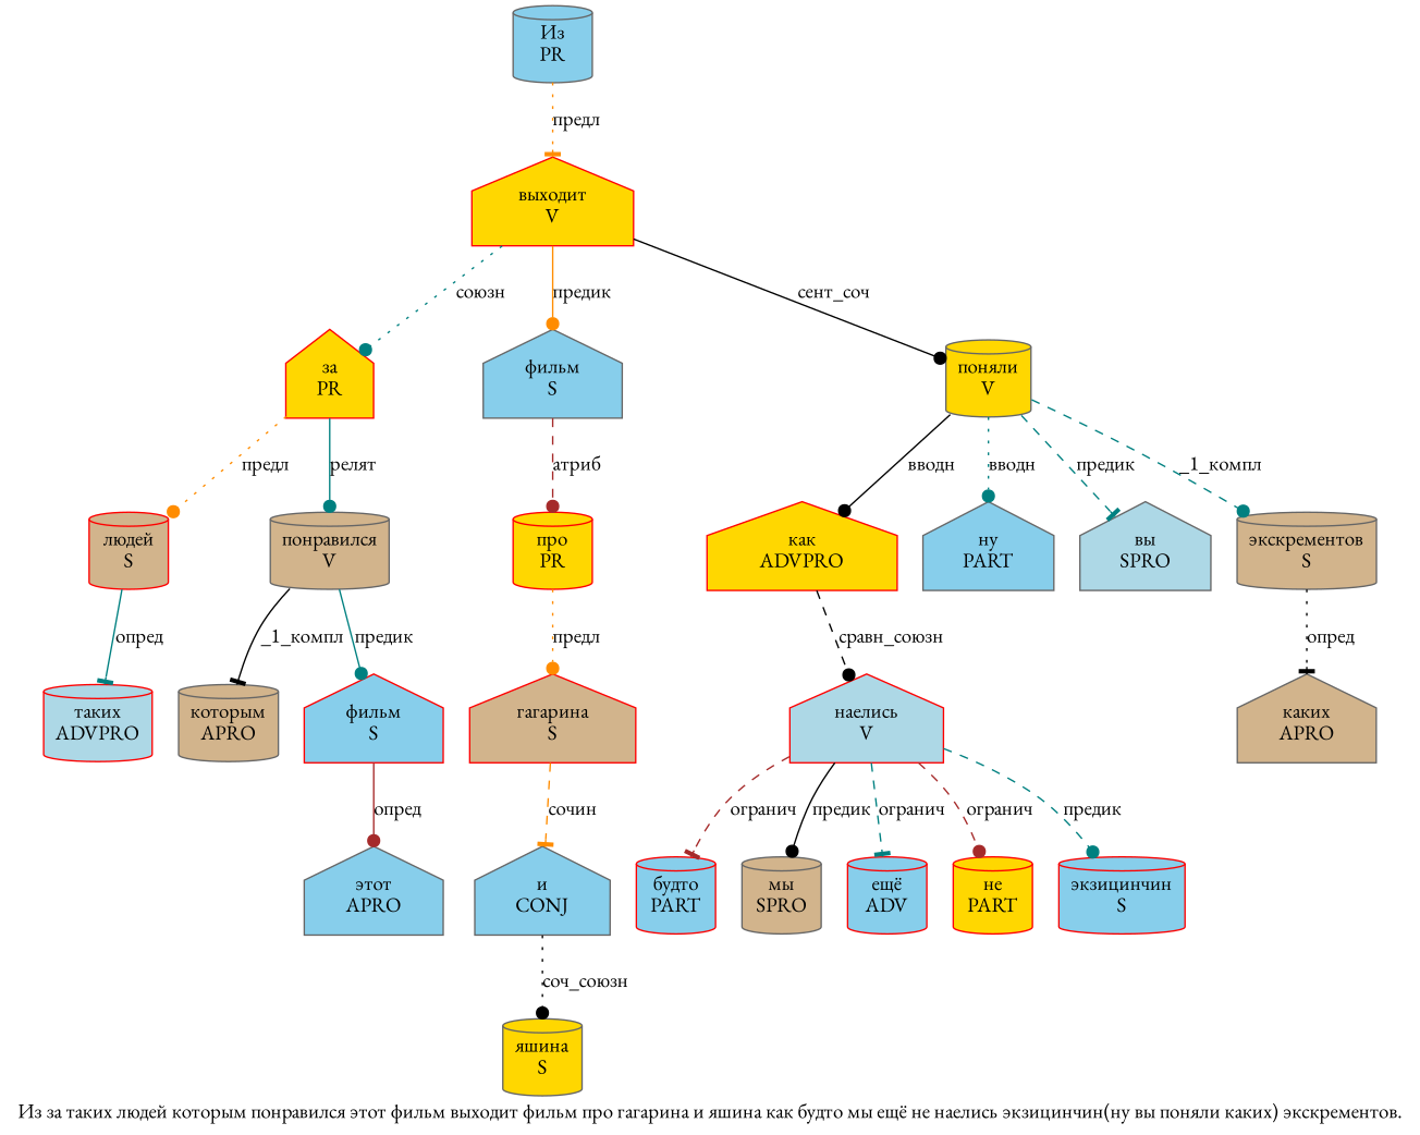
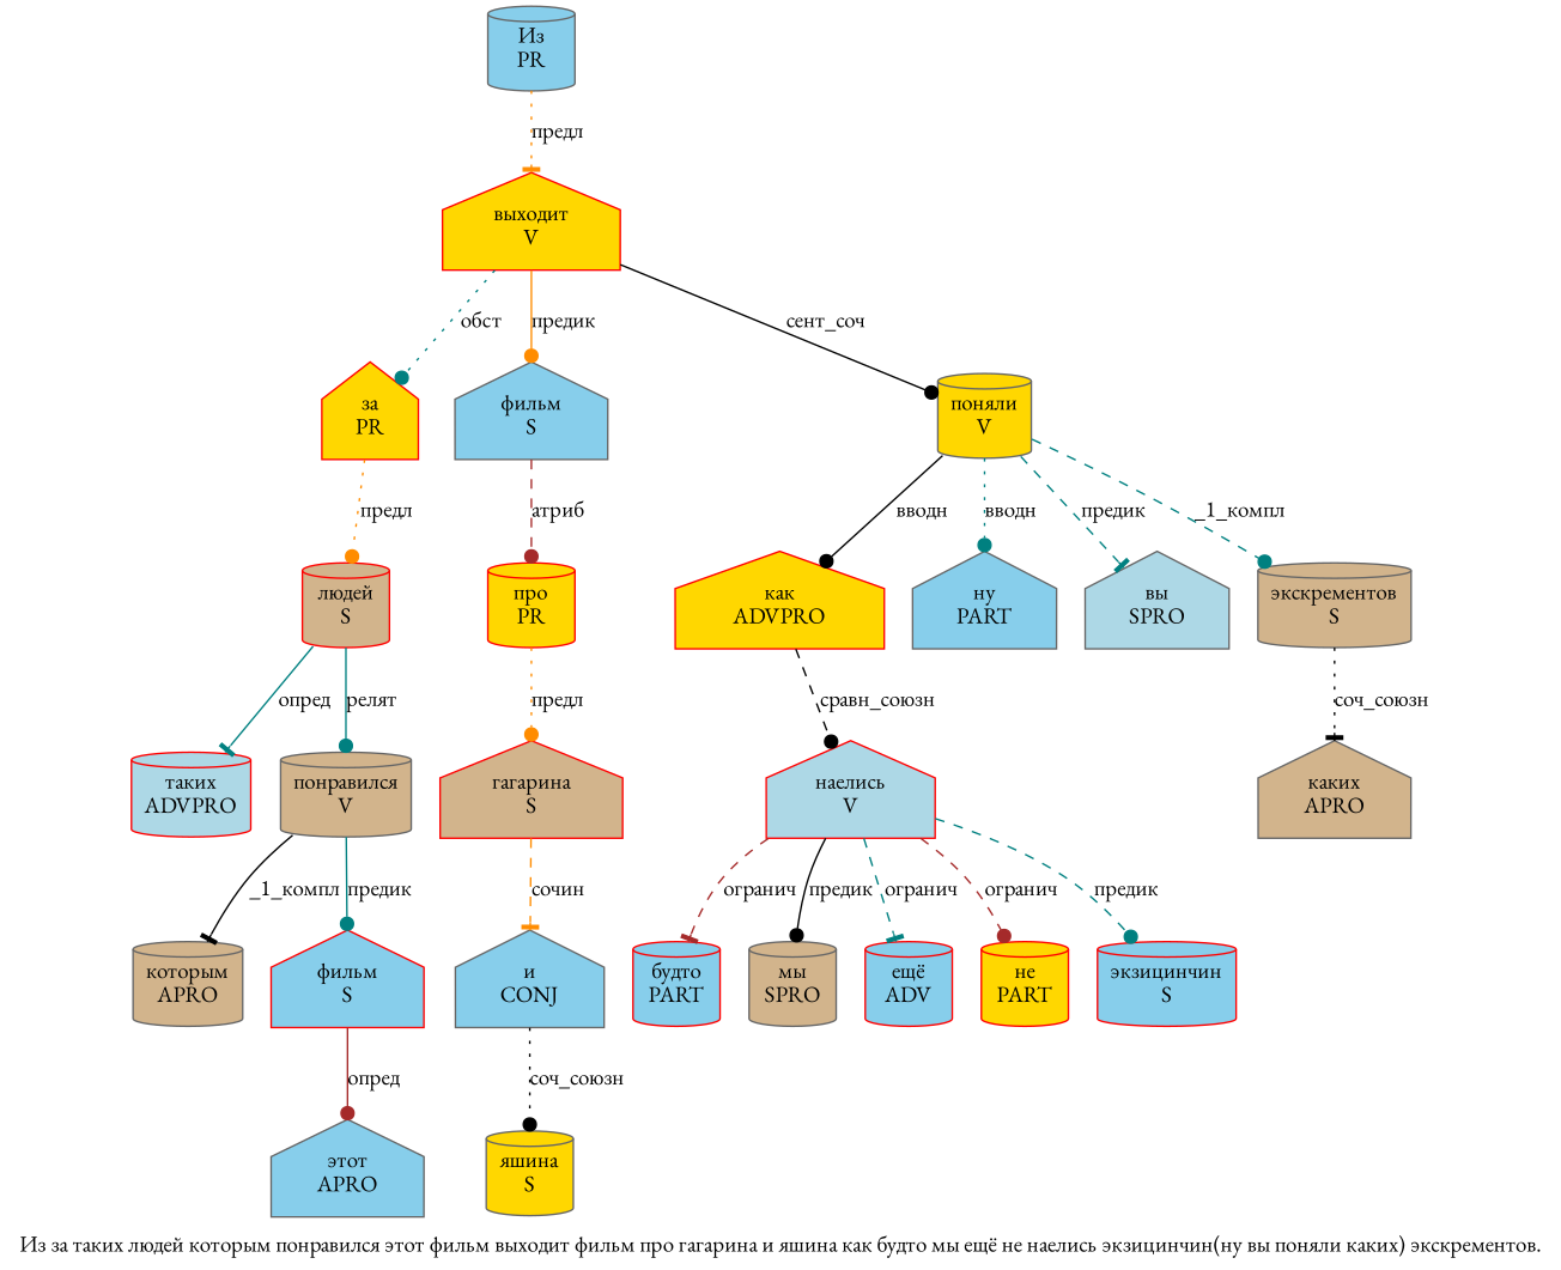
  digraph {
    fontname="EB Garamond"
    label="Из за таких людей которым понравился этот фильм выходит фильм про гагарина и яшина как будто мы ещё не наелись экзицинчин(ну вы поняли каких) экскрементов."
    node [color=gray40 fillcolor=skyblue fontname="EB Garamond" penwidth=1 shape=cylinder style=filled]
    edge [arrowhead=dot color=teal fontname="EB Garamond" style=solid]
    n1 [label="Из\nPR"]
    n2 [color=red fillcolor=gold label="выходит\nV" shape=house]
    n3 [color=red fillcolor=gold label="за\nPR" shape=house]
    n4 [label="фильм\nS" shape=house]
    n5 [fillcolor=gold label="поняли\nV"]
    n6 [color=red fillcolor=tan label="людей\nS"]
    n7 [color=red fillcolor=lightblue label="таких\nADVPRO"]
    n8 [fillcolor=tan label="понравился\nV"]
    n9 [fillcolor=tan label="которым\nAPRO"]
    n10 [color=red label="фильм\nS" shape=house]
    n11 [label="этот\nAPRO" shape=house]
    n12 [color=red fillcolor=gold label="про\nPR"]
    n13 [color=red fillcolor=gold label="как\nADVPRO" shape=house]
    n14 [label="ну\nPART" shape=house]
    n15 [fillcolor=lightblue label="вы\nSPRO" shape=house]
    n16 [fillcolor=tan label="экскрементов\nS"]
    n17 [color=red fillcolor=tan label="гагарина\nS" shape=house]
    n18 [label="и\nCONJ" shape=house]
    n19 [fillcolor=gold label="яшина\nS"]
    n20 [color=red fillcolor=lightblue label="наелись\nV" shape=house]
    n21 [color=red label="будто\nPART"]
    n22 [fillcolor=tan label="мы\nSPRO"]
    n23 [color=red label="ещё\nADV"]
    n24 [color=red fillcolor=gold label="не\nPART"]
    n25 [color=red label="экзицинчин\nS"]
    n26 [fillcolor=tan label="каких\nAPRO" shape=house]
    n1 -> n2 [arrowhead=tee color=darkorange label="предл" style=dotted]
-   n2 -> n3 [label="союзн" style=dotted]
+   n2 -> n3 [label="обст" style=dotted]
    n2 -> n4 [color=darkorange label="предик"]
    n2 -> n5 [color=black label="сент_соч"]
    n3 -> n6 [color=darkorange label="предл" style=dotted]
    n4 -> n12 [color=brown label="атриб" style=dashed]
    n5 -> n13 [color=black label="вводн"]
    n5 -> n14 [label="вводн" style=dotted]
    n5 -> n15 [arrowhead=tee label="предик" style=dashed]
    n5 -> n16 [label="_1_компл" style=dashed]
    n6 -> n7 [arrowhead=tee label="опред"]
-   n3 -> n8 [label="релят"]
+   n6 -> n8 [label="релят"]
    n8 -> n9 [arrowhead=tee color=black label="_1_компл"]
    n8 -> n10 [label="предик"]
    n10 -> n11 [color=brown label="опред"]
    n12 -> n17 [color=darkorange label="предл" style=dotted]
    n13 -> n20 [color=black label="сравн_союзн" style=dashed]
-   n16 -> n26 [arrowhead=tee color=black label="опред" style=dotted]
+   n16 -> n26 [arrowhead=tee color=black label="соч_союзн" style=dotted]
    n17 -> n18 [arrowhead=tee color=darkorange label="сочин" style=dashed]
    n18 -> n19 [color=black label="соч_союзн" style=dotted]
    n20 -> n21 [arrowhead=tee color=brown label="огранич" style=dashed]
    n20 -> n22 [color=black label="предик"]
    n20 -> n23 [arrowhead=tee label="огранич" style=dashed]
    n20 -> n24 [color=brown label="огранич" style=dashed]
    n20 -> n25 [label="предик" style=dashed]
  }
